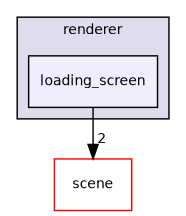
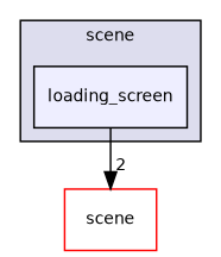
  digraph {
    compound=true
    node [fontname=Helvetica fontsize=10 shape=box]
    n1 [fillcolor="#eeeeff" label=loading_screen pencolor=black style=filled]
    n2 [color=red label=scene]
    subgraph cluster_1 {
      bgcolor="#ddddee"
      fontname=Helvetica
      fontsize=10
-     label=renderer
+     label=scene
      pencolor=black
      n1
    }
    n1 -> n2 [headlabel=2 labeldistance=1.5 labelfontname=Helvetica labelfontsize=10]
  }
